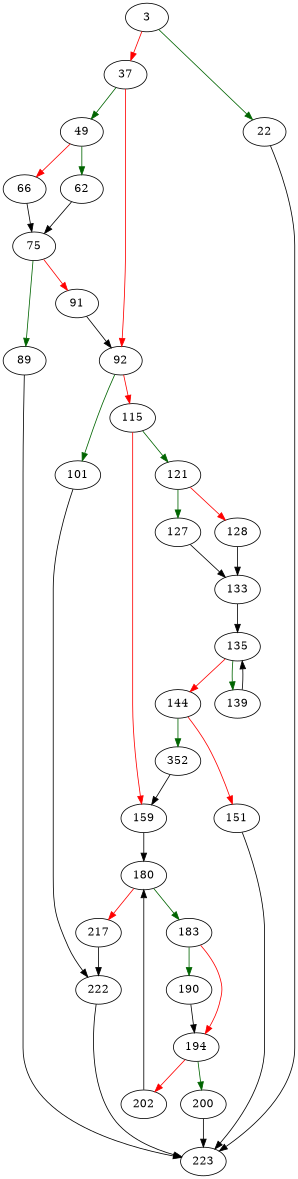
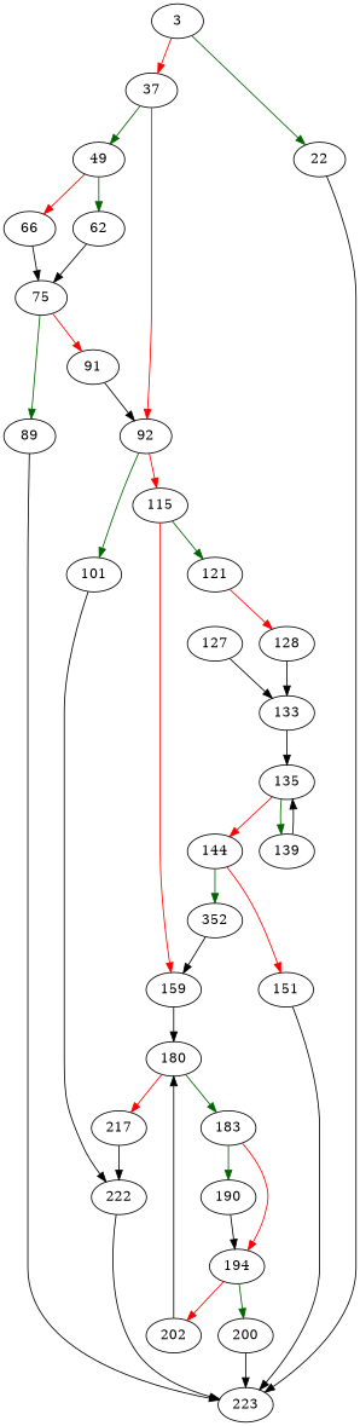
  strict digraph {
    fontname="DejaVu Serif"
    node [fontname="DejaVu Serif"]
    edge [fontname="DejaVu Serif"]
    3 [entry=true]
    22
    37
    223
    49
    92
    62
    66
    101
    115
    75
    222
    121
    159
    89
    91
    127
    128
    180
    133
    183
    217
    135
    139
    n25 [label=144]
    n26 [label=352]
    151
    190
    194
    200
    202
    3 -> 22 [color=darkgreen cond=true]
    3 -> 37 [color=red cond=false]
    22 -> 223
    37 -> 49 [color=darkgreen cond=true]
    37 -> 92 [color=red cond=false]
    49 -> 62 [color=darkgreen cond=true]
    49 -> 66 [color=red cond=false]
    92 -> 101 [color=darkgreen cond=true]
    92 -> 115 [color=red cond=false]
    62 -> 75
    66 -> 75
    101 -> 222
    115 -> 121 [color=darkgreen cond=true]
    115 -> 159 [color=red cond=false]
    75 -> 89 [color=darkgreen cond=true]
    75 -> 91 [color=red cond=false]
    222 -> 223
-   121 -> 127 [color=darkgreen cond=true]
    121 -> 128 [color=red cond=false]
    159 -> 180
    89 -> 223
    91 -> 92
    127 -> 133
    128 -> 133
    180 -> 183 [color=darkgreen cond=true]
    180 -> 217 [color=red cond=false]
    133 -> 135
    183 -> 190 [color=darkgreen cond=true]
    183 -> 194 [color=red cond=false]
    217 -> 222
    135 -> 139 [color=darkgreen cond=true]
    135 -> n25 [color=red cond=false]
    139 -> 135
    n25 -> n26 [color=darkgreen cond=true]
    n25 -> 151 [color=red cond=false]
    n26 -> 159
    151 -> 223
    190 -> 194
    194 -> 200 [color=darkgreen cond=true]
    194 -> 202 [color=red cond=false]
    200 -> 223
    202 -> 180
  }
